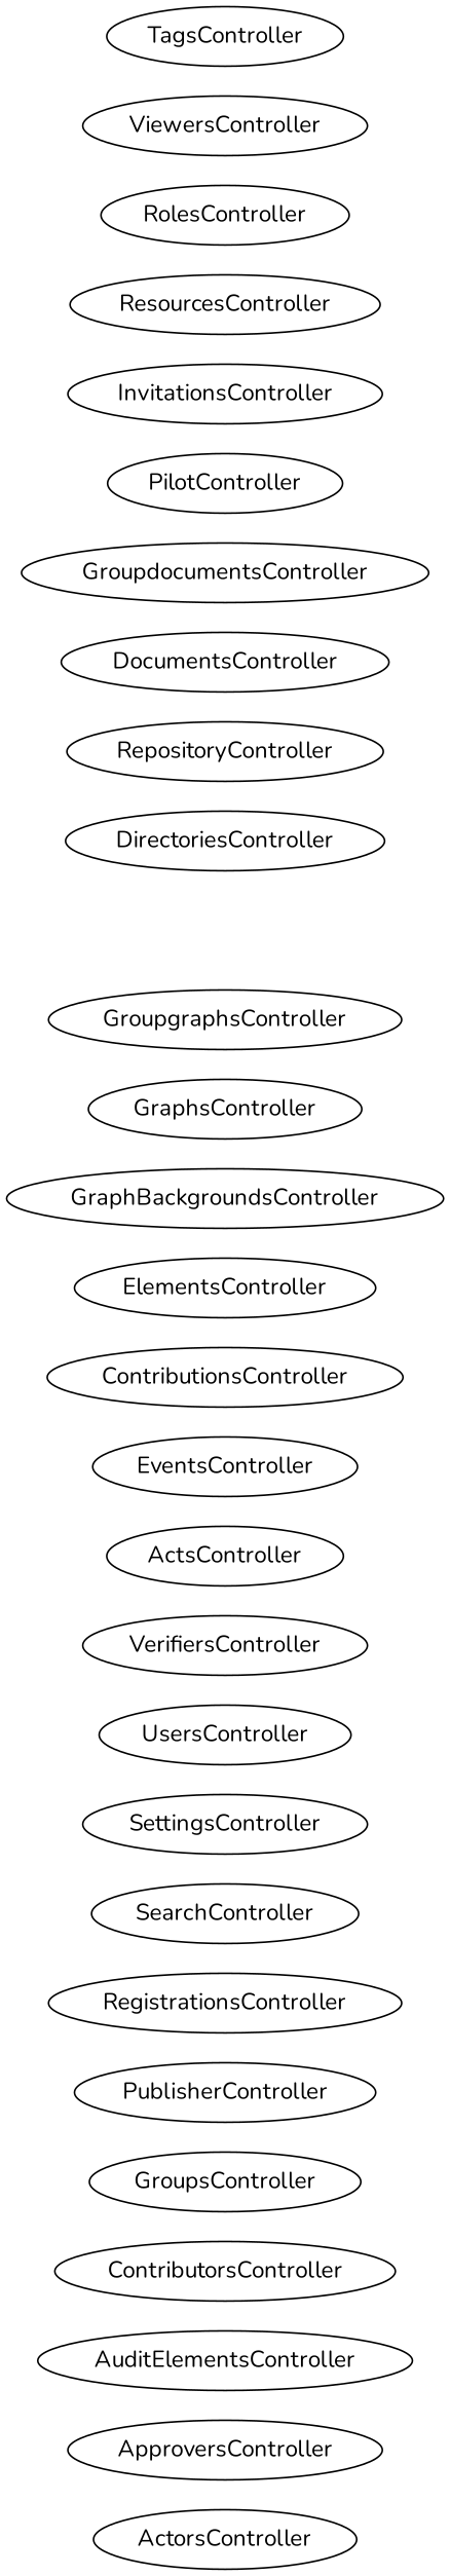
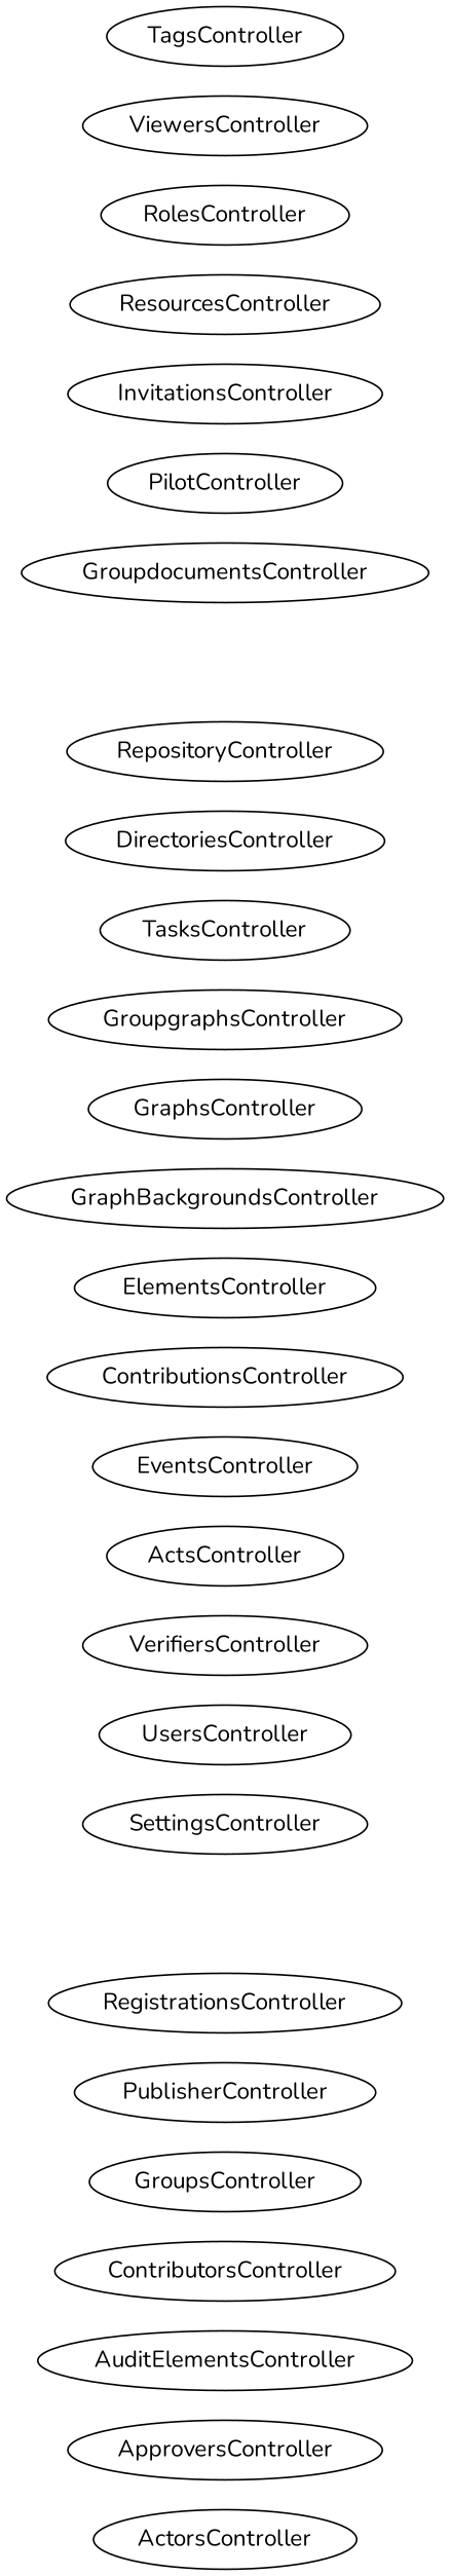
  digraph {
    rankdir=LR
    fontname=Nunito
    node [fontname=Nunito]
    ActorsController
    ApproversController
    AuditElementsController
    ContributorsController
    GroupsController
    PublisherController
    RegistrationsController
-   SearchController
    SettingsController
    UsersController
    VerifiersController
    ActsController
    EventsController
    ContributionsController
    ElementsController
    GraphBackgroundsController
    GraphsController
    GroupgraphsController
+   TasksController
    DirectoriesController
    RepositoryController
-   DocumentsController
    GroupdocumentsController
    PilotController
    InvitationsController
    ResourcesController
    RolesController
    ViewersController
    TagsController
    subgraph sub_1 {
      ActorsController
      ApproversController
      AuditElementsController
      ContributorsController
      GroupsController
      PublisherController
      RegistrationsController
-     SearchController
      SettingsController
      UsersController
      VerifiersController
    }
    subgraph sub_2 {
      ActsController
      EventsController
    }
    subgraph sub_3 {
      ContributionsController
      ElementsController
      GraphBackgroundsController
      GraphsController
      GroupgraphsController
+     TasksController
    }
    subgraph sub_4 {
      DirectoriesController
      RepositoryController
    }
    subgraph sub_5 {
-     DocumentsController
      GroupdocumentsController
      PilotController
    }
    subgraph sub_6 {
      InvitationsController
      ResourcesController
    }
    subgraph sub_7 {
      RolesController
      ViewersController
    }
    subgraph sub_8 {
      TagsController
    }
  }
